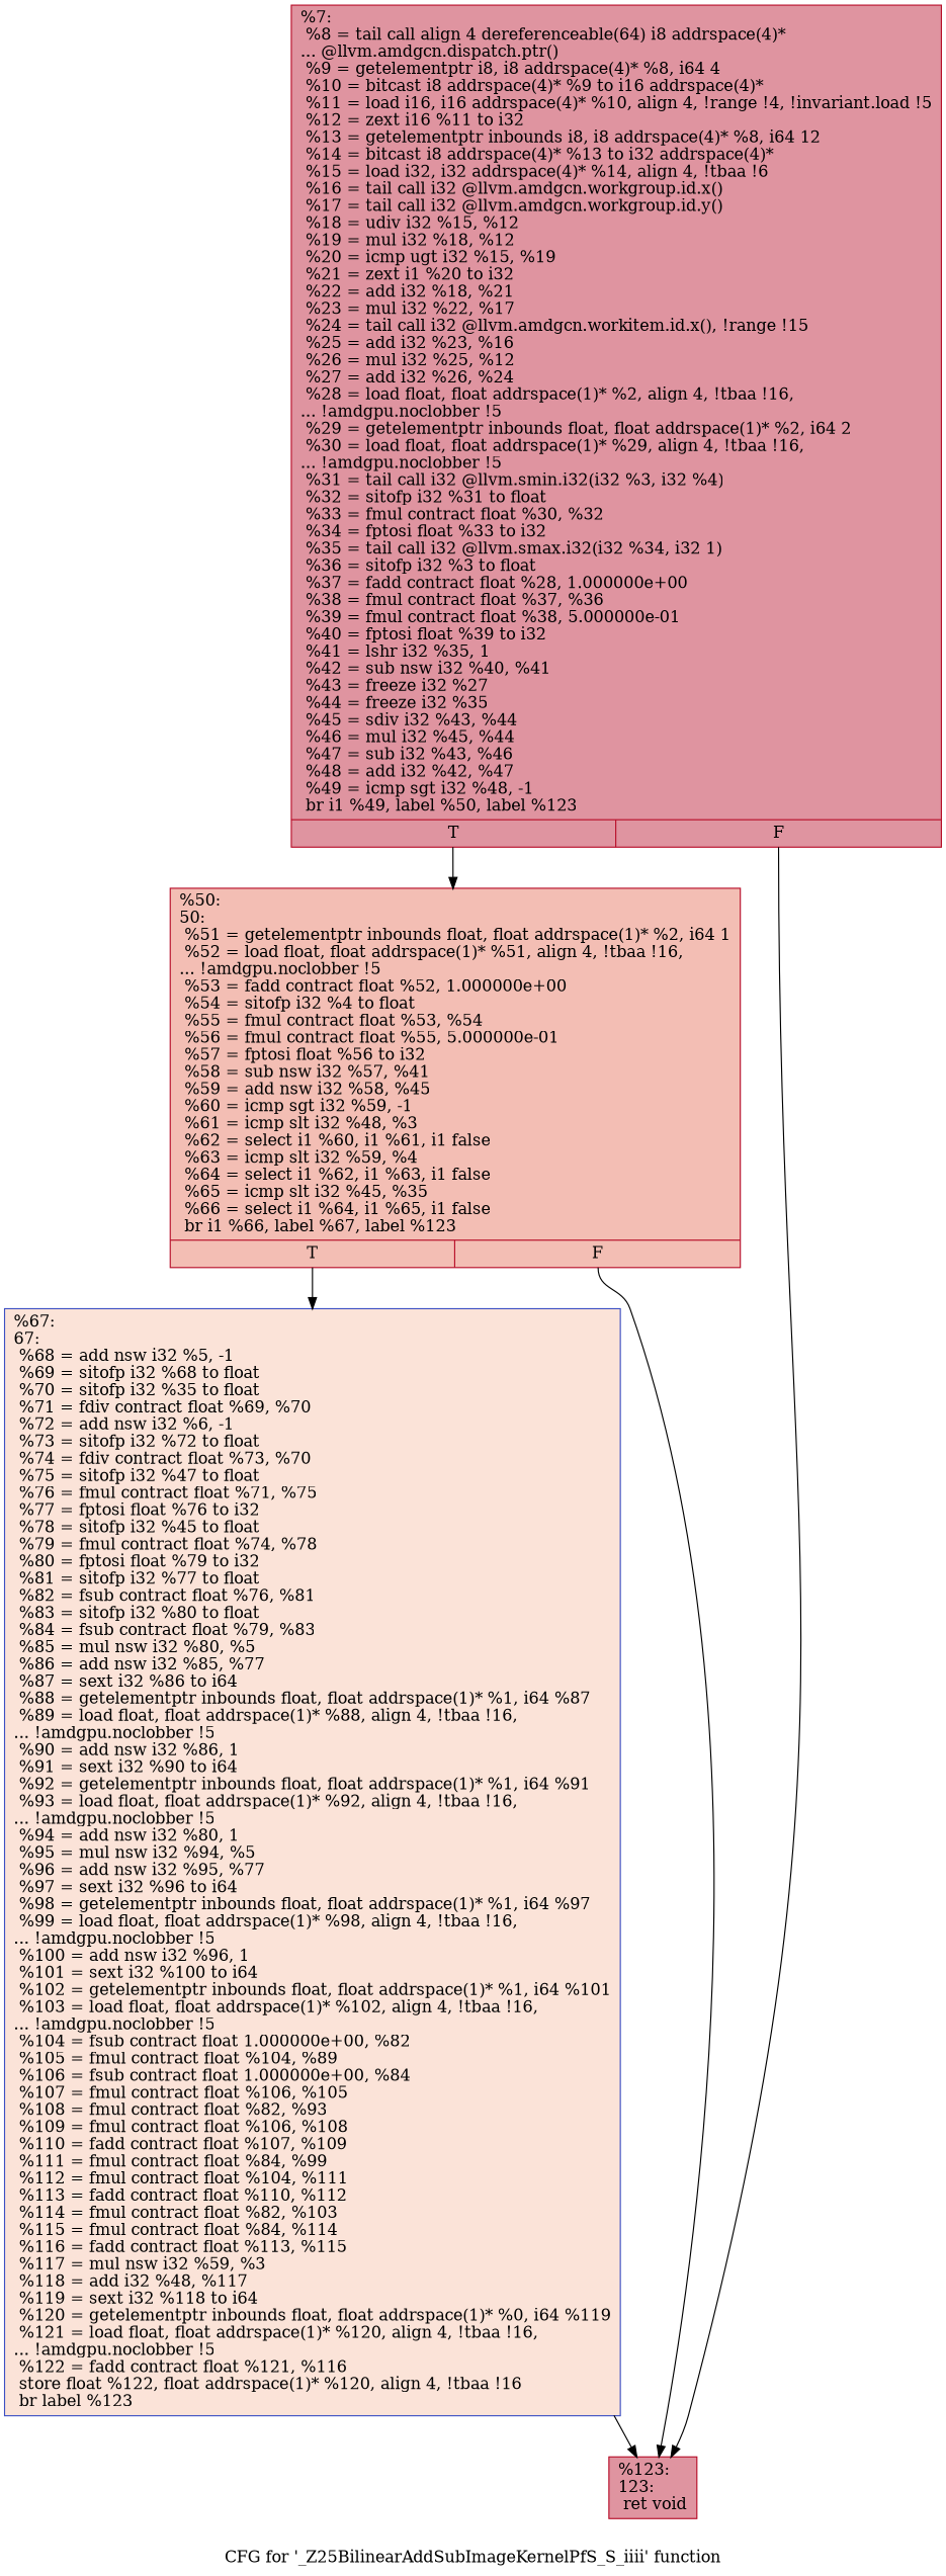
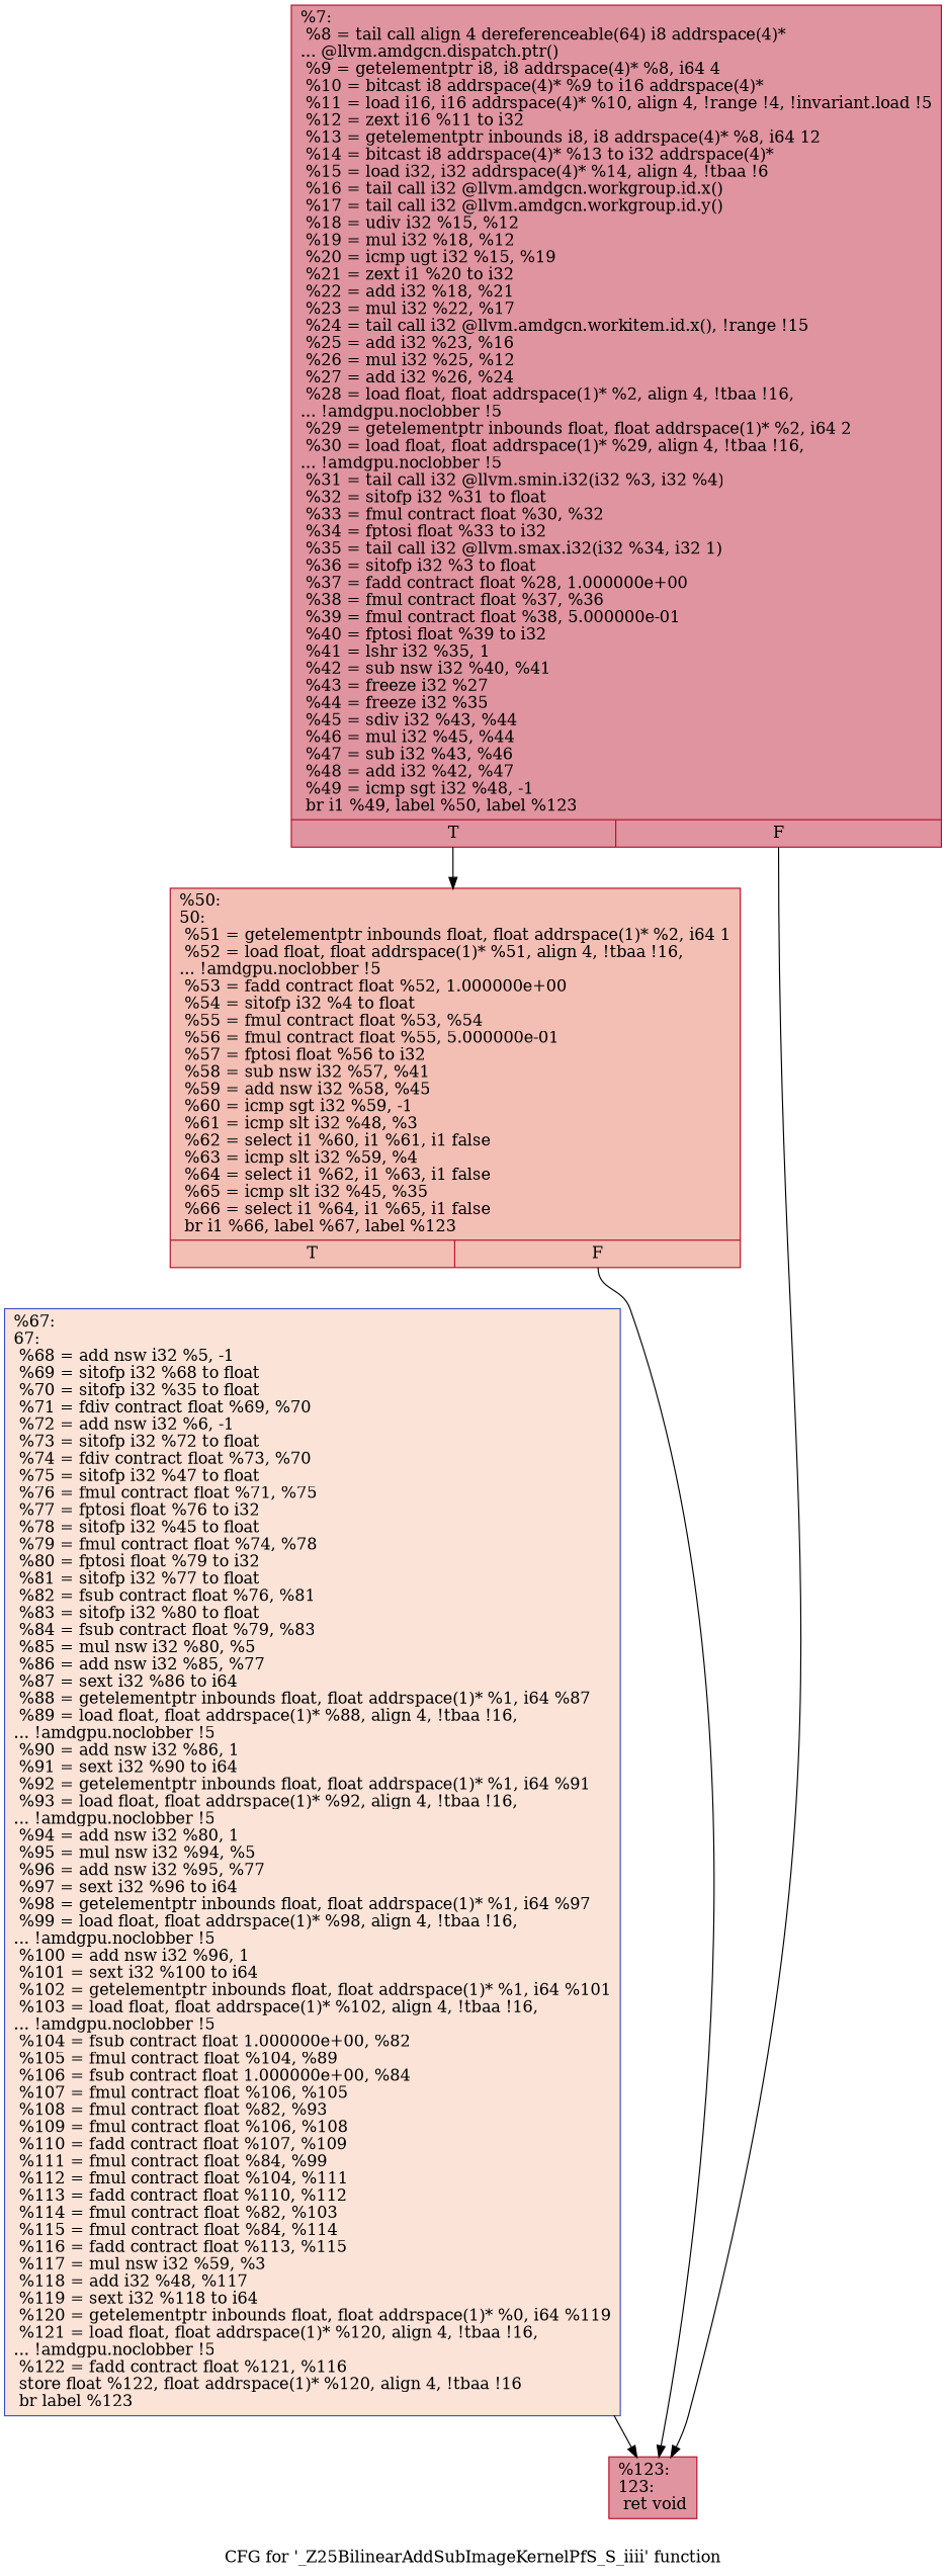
  digraph {
    label="CFG for '_Z25BilinearAddSubImageKernelPfS_S_iiii' function"
    node [color="#b70d28ff" fillcolor="#b70d2870" shape=record style=filled]
    edge [tailport=s0]
    n1 [label="{%7:\l  %8 = tail call align 4 dereferenceable(64) i8 addrspace(4)*\l... @llvm.amdgcn.dispatch.ptr()\l  %9 = getelementptr i8, i8 addrspace(4)* %8, i64 4\l  %10 = bitcast i8 addrspace(4)* %9 to i16 addrspace(4)*\l  %11 = load i16, i16 addrspace(4)* %10, align 4, !range !4, !invariant.load !5\l  %12 = zext i16 %11 to i32\l  %13 = getelementptr inbounds i8, i8 addrspace(4)* %8, i64 12\l  %14 = bitcast i8 addrspace(4)* %13 to i32 addrspace(4)*\l  %15 = load i32, i32 addrspace(4)* %14, align 4, !tbaa !6\l  %16 = tail call i32 @llvm.amdgcn.workgroup.id.x()\l  %17 = tail call i32 @llvm.amdgcn.workgroup.id.y()\l  %18 = udiv i32 %15, %12\l  %19 = mul i32 %18, %12\l  %20 = icmp ugt i32 %15, %19\l  %21 = zext i1 %20 to i32\l  %22 = add i32 %18, %21\l  %23 = mul i32 %22, %17\l  %24 = tail call i32 @llvm.amdgcn.workitem.id.x(), !range !15\l  %25 = add i32 %23, %16\l  %26 = mul i32 %25, %12\l  %27 = add i32 %26, %24\l  %28 = load float, float addrspace(1)* %2, align 4, !tbaa !16,\l... !amdgpu.noclobber !5\l  %29 = getelementptr inbounds float, float addrspace(1)* %2, i64 2\l  %30 = load float, float addrspace(1)* %29, align 4, !tbaa !16,\l... !amdgpu.noclobber !5\l  %31 = tail call i32 @llvm.smin.i32(i32 %3, i32 %4)\l  %32 = sitofp i32 %31 to float\l  %33 = fmul contract float %30, %32\l  %34 = fptosi float %33 to i32\l  %35 = tail call i32 @llvm.smax.i32(i32 %34, i32 1)\l  %36 = sitofp i32 %3 to float\l  %37 = fadd contract float %28, 1.000000e+00\l  %38 = fmul contract float %37, %36\l  %39 = fmul contract float %38, 5.000000e-01\l  %40 = fptosi float %39 to i32\l  %41 = lshr i32 %35, 1\l  %42 = sub nsw i32 %40, %41\l  %43 = freeze i32 %27\l  %44 = freeze i32 %35\l  %45 = sdiv i32 %43, %44\l  %46 = mul i32 %45, %44\l  %47 = sub i32 %43, %46\l  %48 = add i32 %42, %47\l  %49 = icmp sgt i32 %48, -1\l  br i1 %49, label %50, label %123\l|{<s0>T|<s1>F}}"]
    n2 [fillcolor="#e36c5570" label="{%50:\l50:                                               \l  %51 = getelementptr inbounds float, float addrspace(1)* %2, i64 1\l  %52 = load float, float addrspace(1)* %51, align 4, !tbaa !16,\l... !amdgpu.noclobber !5\l  %53 = fadd contract float %52, 1.000000e+00\l  %54 = sitofp i32 %4 to float\l  %55 = fmul contract float %53, %54\l  %56 = fmul contract float %55, 5.000000e-01\l  %57 = fptosi float %56 to i32\l  %58 = sub nsw i32 %57, %41\l  %59 = add nsw i32 %58, %45\l  %60 = icmp sgt i32 %59, -1\l  %61 = icmp slt i32 %48, %3\l  %62 = select i1 %60, i1 %61, i1 false\l  %63 = icmp slt i32 %59, %4\l  %64 = select i1 %62, i1 %63, i1 false\l  %65 = icmp slt i32 %45, %35\l  %66 = select i1 %64, i1 %65, i1 false\l  br i1 %66, label %67, label %123\l|{<s0>T|<s1>F}}"]
    n3 [label="{%123:\l123:                                              \l  ret void\l}"]
    n4 [color="#3d50c3ff" fillcolor="#f6bfa670" label="{%67:\l67:                                               \l  %68 = add nsw i32 %5, -1\l  %69 = sitofp i32 %68 to float\l  %70 = sitofp i32 %35 to float\l  %71 = fdiv contract float %69, %70\l  %72 = add nsw i32 %6, -1\l  %73 = sitofp i32 %72 to float\l  %74 = fdiv contract float %73, %70\l  %75 = sitofp i32 %47 to float\l  %76 = fmul contract float %71, %75\l  %77 = fptosi float %76 to i32\l  %78 = sitofp i32 %45 to float\l  %79 = fmul contract float %74, %78\l  %80 = fptosi float %79 to i32\l  %81 = sitofp i32 %77 to float\l  %82 = fsub contract float %76, %81\l  %83 = sitofp i32 %80 to float\l  %84 = fsub contract float %79, %83\l  %85 = mul nsw i32 %80, %5\l  %86 = add nsw i32 %85, %77\l  %87 = sext i32 %86 to i64\l  %88 = getelementptr inbounds float, float addrspace(1)* %1, i64 %87\l  %89 = load float, float addrspace(1)* %88, align 4, !tbaa !16,\l... !amdgpu.noclobber !5\l  %90 = add nsw i32 %86, 1\l  %91 = sext i32 %90 to i64\l  %92 = getelementptr inbounds float, float addrspace(1)* %1, i64 %91\l  %93 = load float, float addrspace(1)* %92, align 4, !tbaa !16,\l... !amdgpu.noclobber !5\l  %94 = add nsw i32 %80, 1\l  %95 = mul nsw i32 %94, %5\l  %96 = add nsw i32 %95, %77\l  %97 = sext i32 %96 to i64\l  %98 = getelementptr inbounds float, float addrspace(1)* %1, i64 %97\l  %99 = load float, float addrspace(1)* %98, align 4, !tbaa !16,\l... !amdgpu.noclobber !5\l  %100 = add nsw i32 %96, 1\l  %101 = sext i32 %100 to i64\l  %102 = getelementptr inbounds float, float addrspace(1)* %1, i64 %101\l  %103 = load float, float addrspace(1)* %102, align 4, !tbaa !16,\l... !amdgpu.noclobber !5\l  %104 = fsub contract float 1.000000e+00, %82\l  %105 = fmul contract float %104, %89\l  %106 = fsub contract float 1.000000e+00, %84\l  %107 = fmul contract float %106, %105\l  %108 = fmul contract float %82, %93\l  %109 = fmul contract float %106, %108\l  %110 = fadd contract float %107, %109\l  %111 = fmul contract float %84, %99\l  %112 = fmul contract float %104, %111\l  %113 = fadd contract float %110, %112\l  %114 = fmul contract float %82, %103\l  %115 = fmul contract float %84, %114\l  %116 = fadd contract float %113, %115\l  %117 = mul nsw i32 %59, %3\l  %118 = add i32 %48, %117\l  %119 = sext i32 %118 to i64\l  %120 = getelementptr inbounds float, float addrspace(1)* %0, i64 %119\l  %121 = load float, float addrspace(1)* %120, align 4, !tbaa !16,\l... !amdgpu.noclobber !5\l  %122 = fadd contract float %121, %116\l  store float %122, float addrspace(1)* %120, align 4, !tbaa !16\l  br label %123\l}"]
    n1 -> n2
    n1 -> n3 [tailport=s1]
    n2 -> n3 [tailport=s1]
-   n2 -> n4
    n4 -> n3 [tailport=""]
  }
